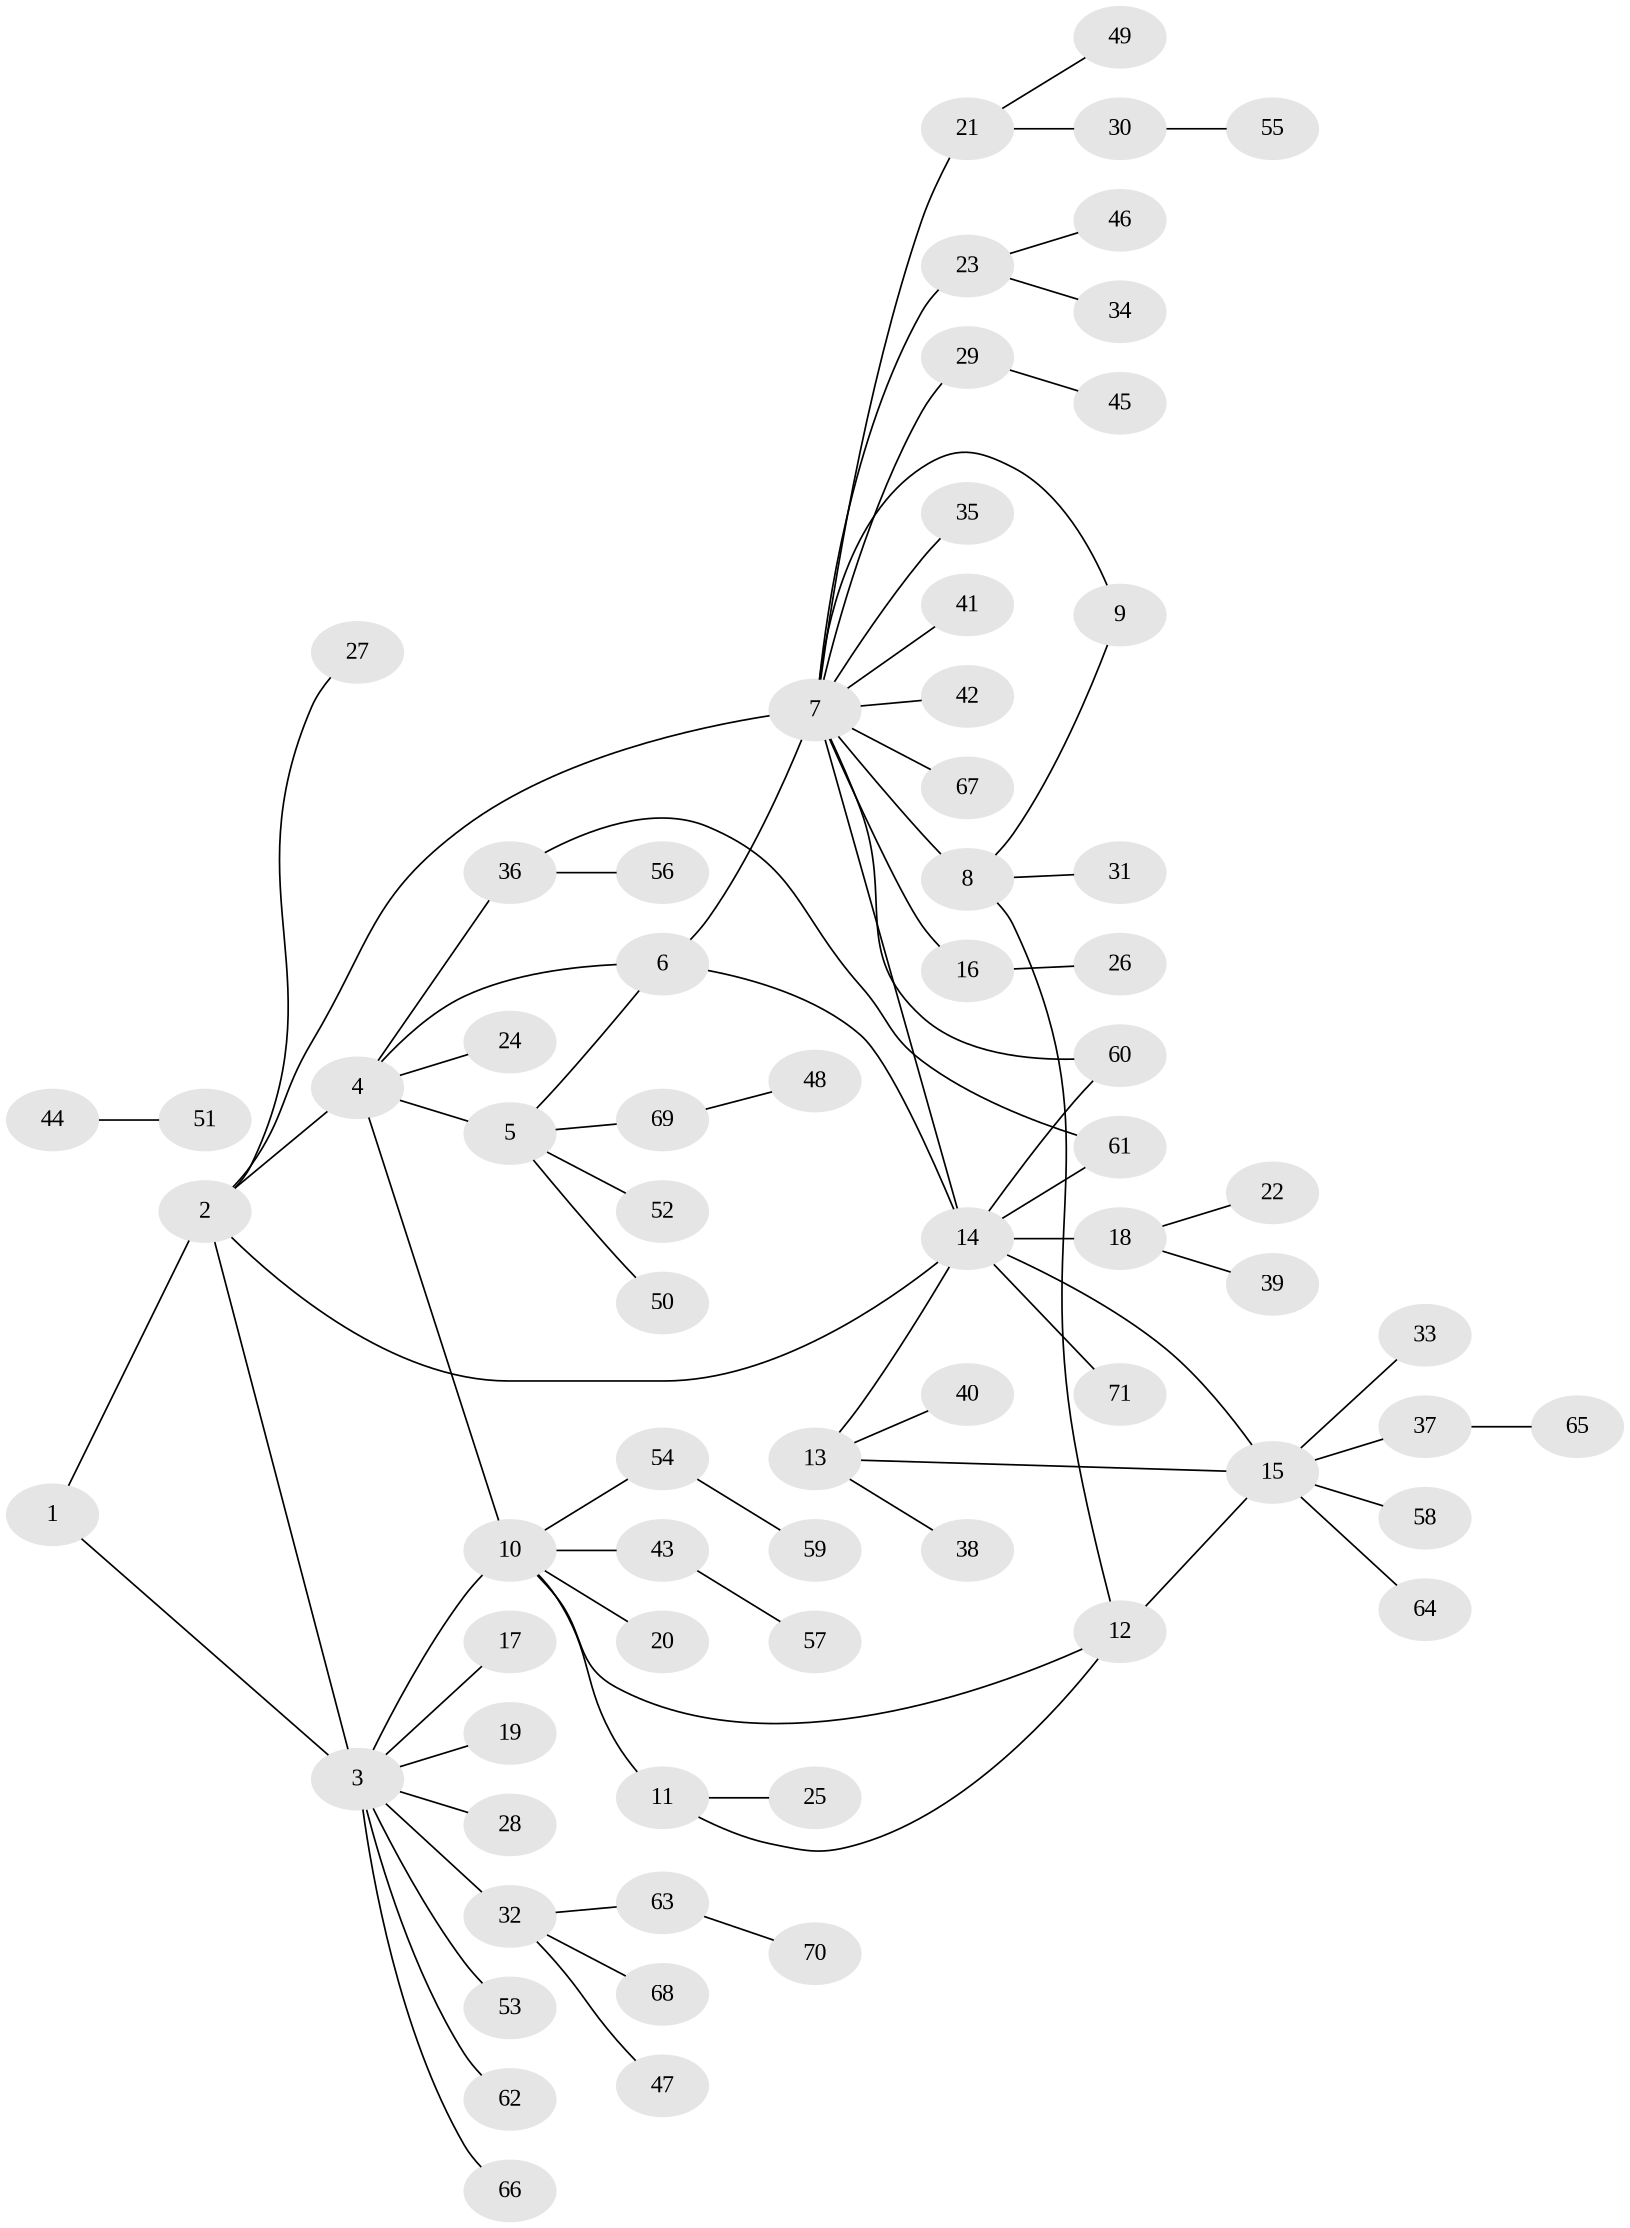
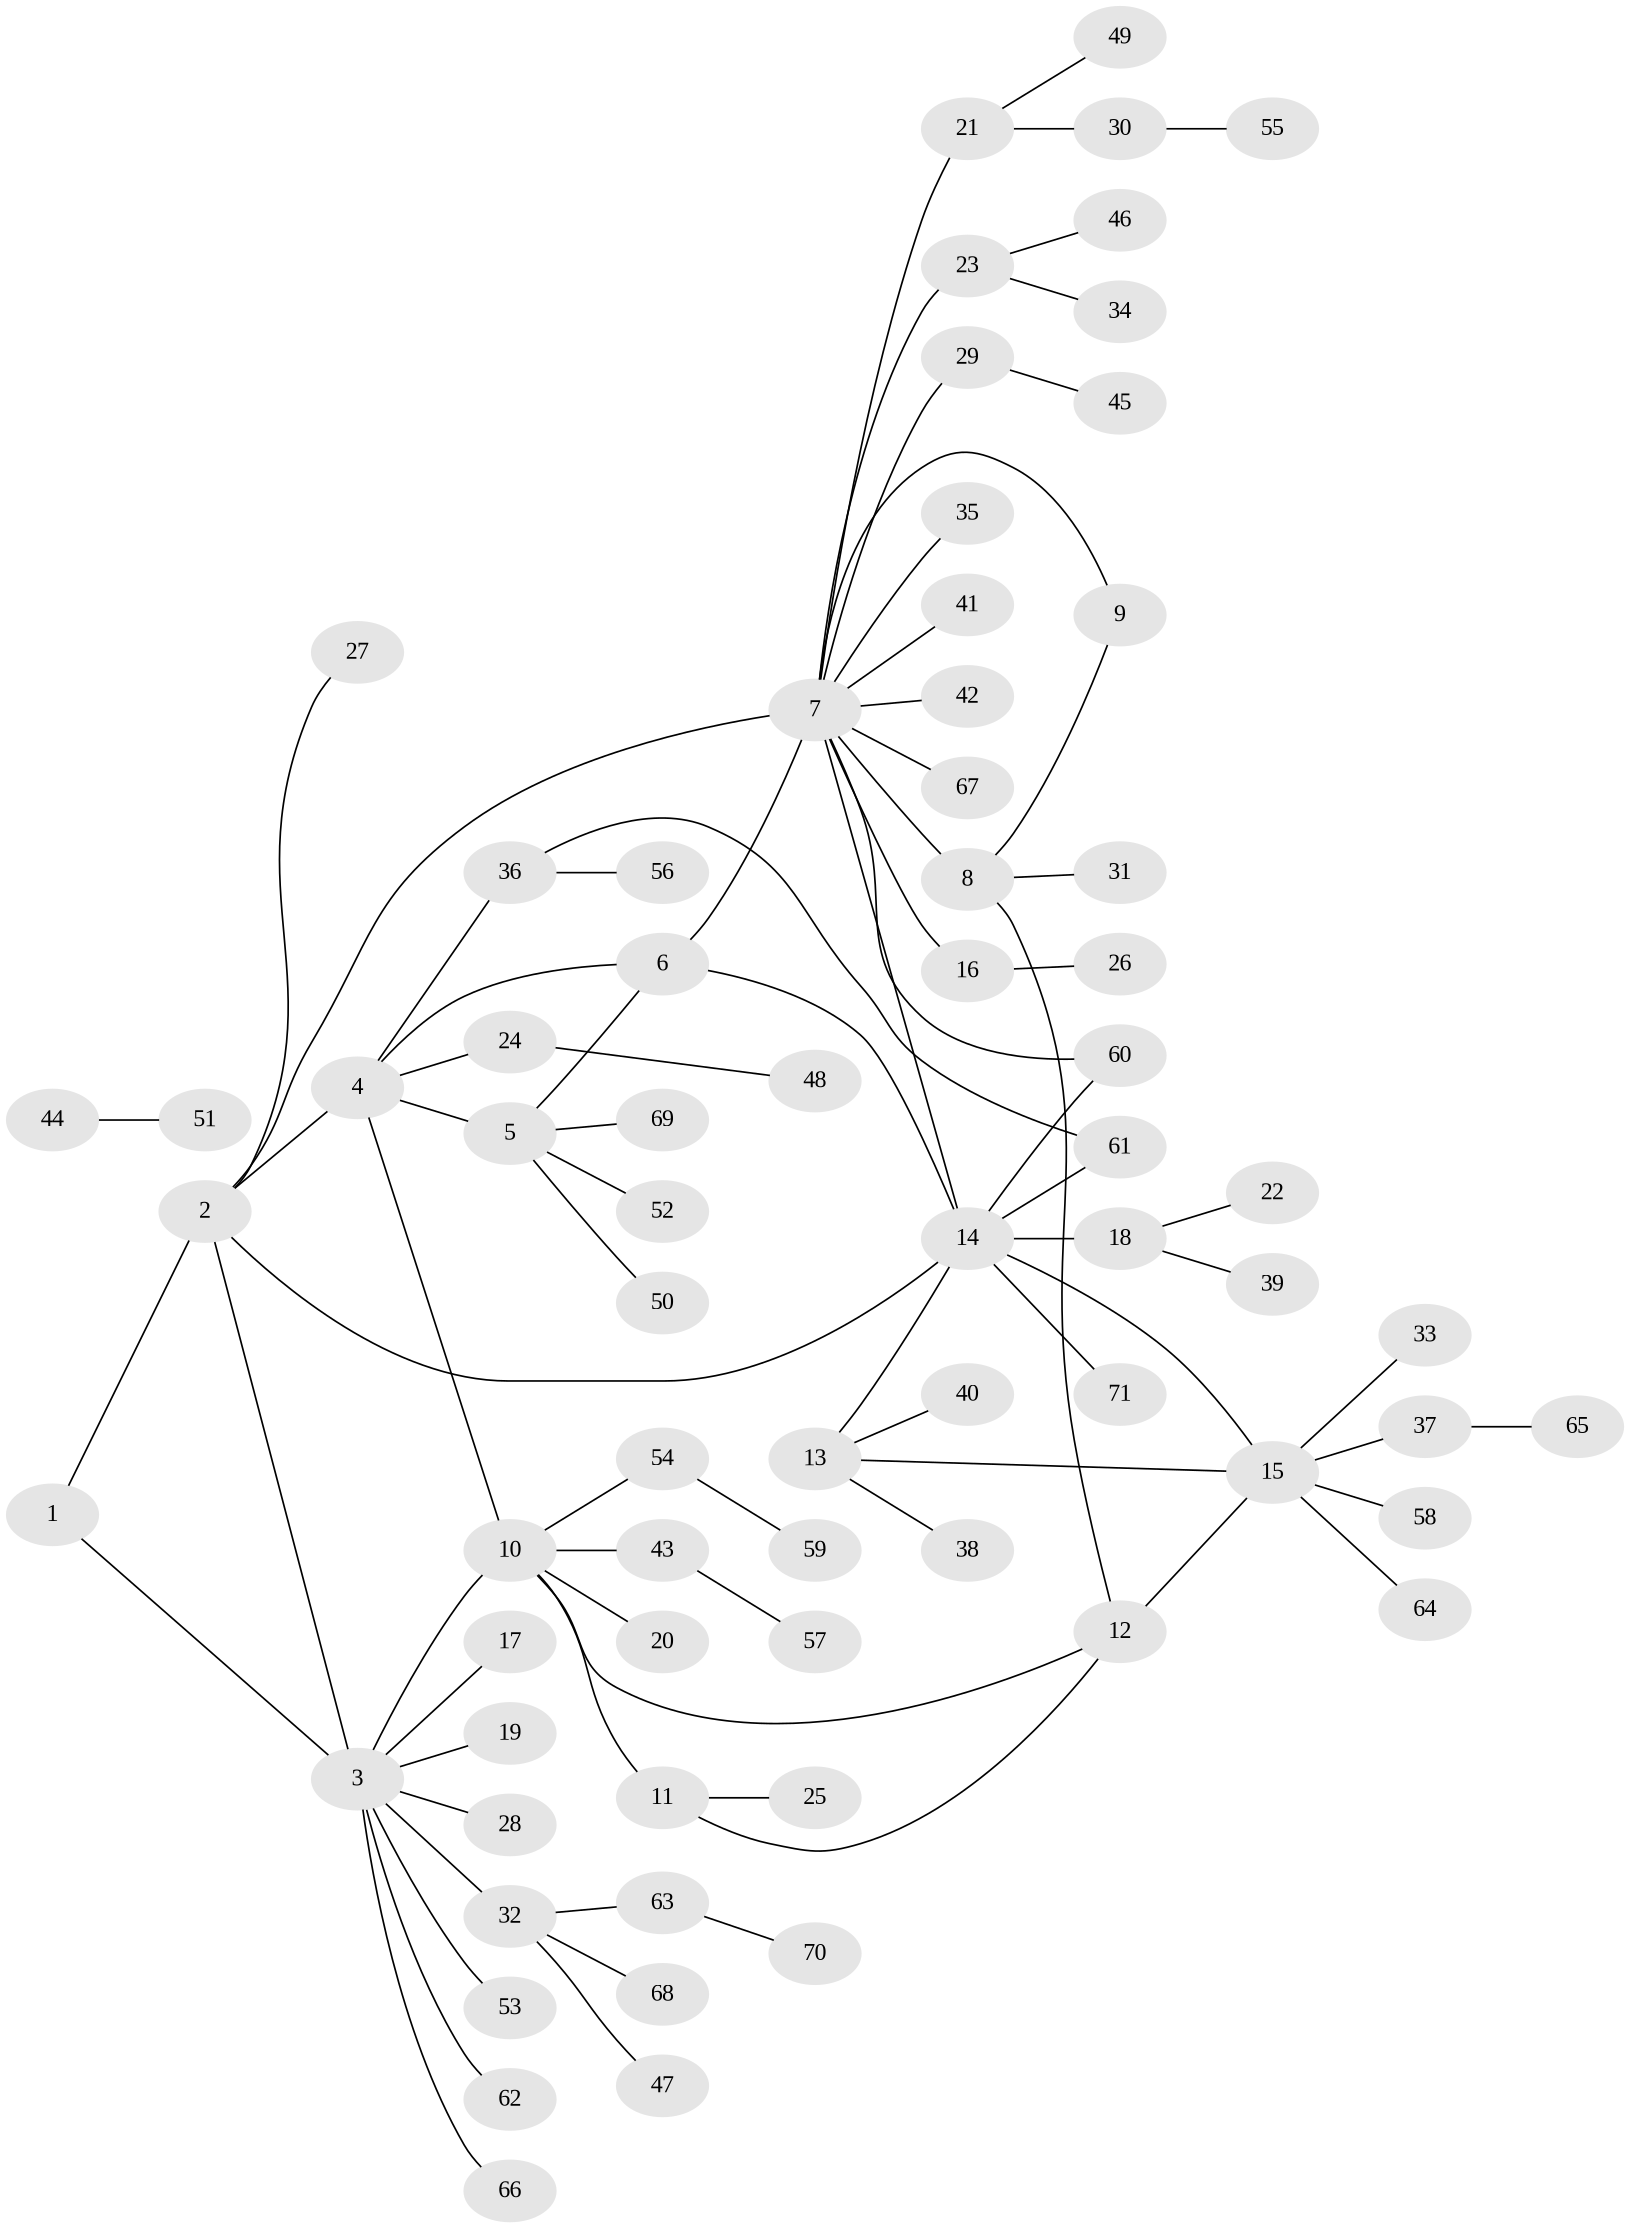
  graph {
    fontname="Liberation Serif"
    rankdir=LR
    node [color=gray90 fontname="Liberation Serif" style=filled]
    edge [fontname="Liberation Serif"]
    1
    2
    3
    4
    7
    14
    27
    10
    17
    19
    28
    32
    53
    62
    66
    5
    6
    24
    36
    8
    9
    16
    21
    23
    29
    35
    41
    42
    60
    67
    15
    18
    61
    71
    12
    11
    20
    43
    54
    47
    63
    68
    50
    52
    69
    48
    56
    31
    26
    30
    49
    34
    46
    45
    25
    57
    59
    33
    37
    58
    64
    13
    38
    40
    22
    39
    65
    55
    44
    51
    70
    1 -- 2
    1 -- 3
    2 -- 3
    2 -- 4
    2 -- 7
    2 -- 14
    2 -- 27
    3 -- 10
    3 -- 17
    3 -- 19
    3 -- 28
    3 -- 32
    3 -- 53
    3 -- 62
    3 -- 66
    4 -- 10
    4 -- 5
    4 -- 6
    4 -- 24
    4 -- 36
    7 -- 14
    7 -- 8
    7 -- 9
    7 -- 16
    7 -- 21
    7 -- 23
    7 -- 29
    7 -- 35
    7 -- 41
    7 -- 42
    7 -- 60
    7 -- 67
    14 -- 60
    14 -- 15
    14 -- 18
    14 -- 61
    14 -- 71
    10 -- 12
    10 -- 11
    10 -- 20
    10 -- 43
    10 -- 54
    32 -- 47
    32 -- 63
    32 -- 68
    5 -- 6
    5 -- 50
    5 -- 52
    5 -- 69
    6 -- 7
    6 -- 14
-   69 -- 48
+   24 -- 48
    36 -- 61
    36 -- 56
    8 -- 9
    8 -- 12
    8 -- 31
    16 -- 26
    21 -- 30
    21 -- 49
    23 -- 34
    23 -- 46
    29 -- 45
    15 -- 33
    15 -- 37
    15 -- 58
    15 -- 64
    18 -- 22
    18 -- 39
    12 -- 15
    11 -- 12
    11 -- 25
    43 -- 57
    54 -- 59
    63 -- 70
    30 -- 55
    37 -- 65
    13 -- 14
    13 -- 15
    13 -- 38
    13 -- 40
    44 -- 51
  }
